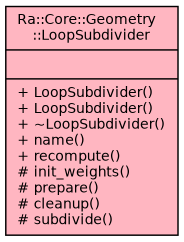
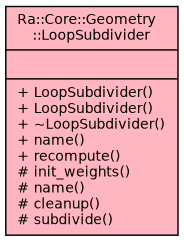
  digraph {
-   n1 [color=black fillcolor=lightpink fontcolor=black fontname=Helvetica fontsize=10 height=0.2 label="{Ra::Core::Geometry\l::LoopSubdivider\n||+ LoopSubdivider()\l+ LoopSubdivider()\l+ ~LoopSubdivider()\l+ name()\l+ recompute()\l# init_weights()\l# prepare()\l# cleanup()\l# subdivide()\l}" shape=record style=filled width=0.4]
+   n1 [color=black fillcolor=lightpink fontcolor=black fontname=Helvetica fontsize=10 height=0.2 label="{Ra::Core::Geometry\l::LoopSubdivider\n||+ LoopSubdivider()\l+ LoopSubdivider()\l+ ~LoopSubdivider()\l+ name()\l+ recompute()\l# init_weights()\l# name()\l# cleanup()\l# subdivide()\l}" shape=record style=filled width=0.4]
  }
